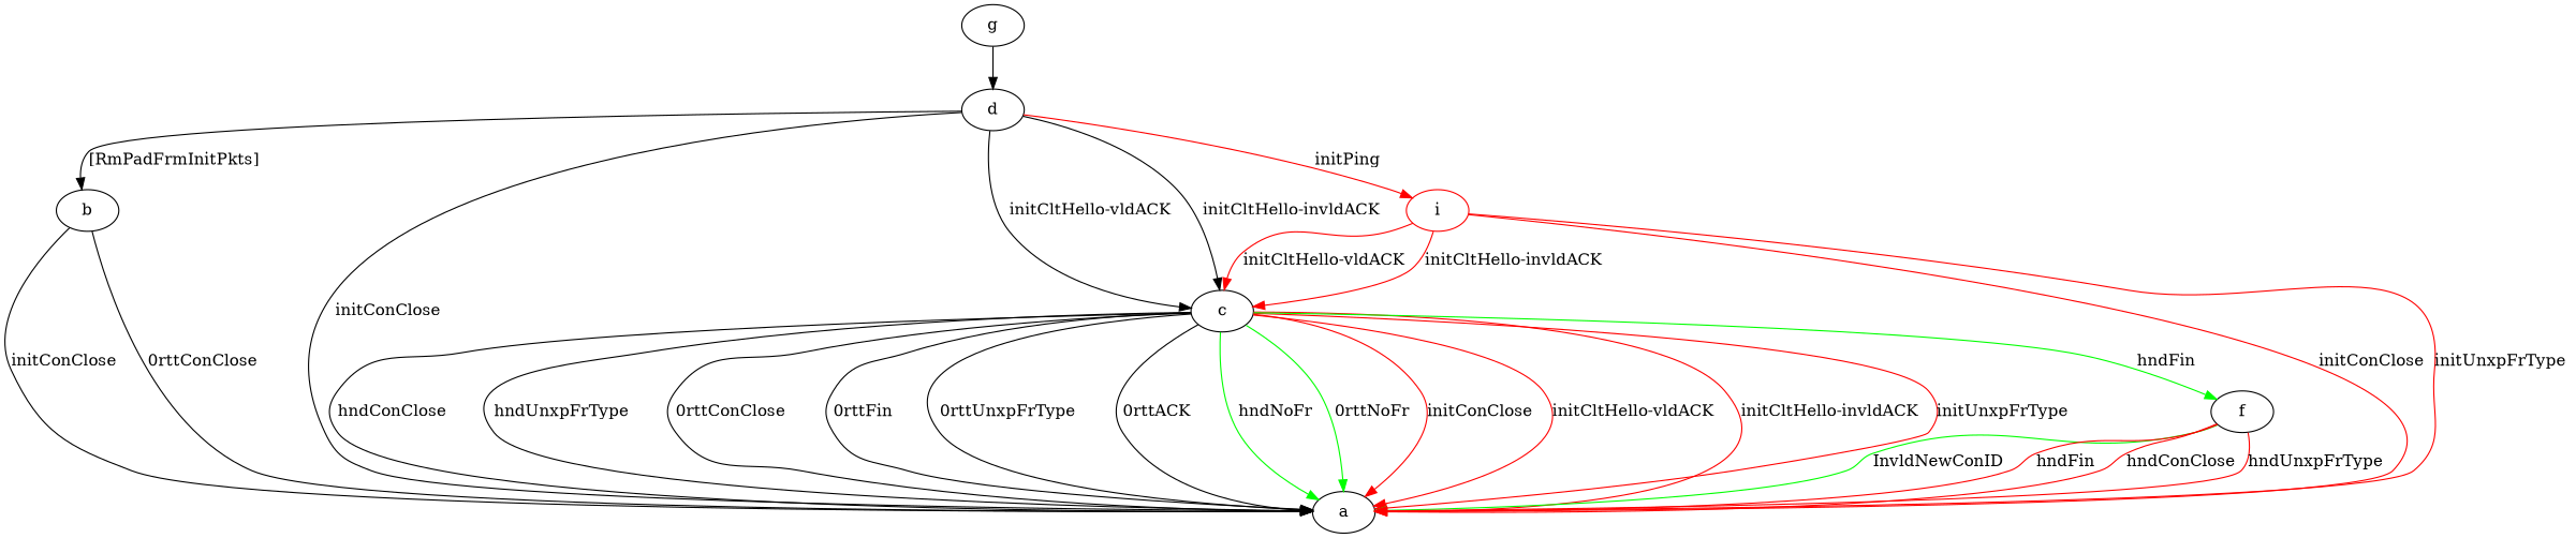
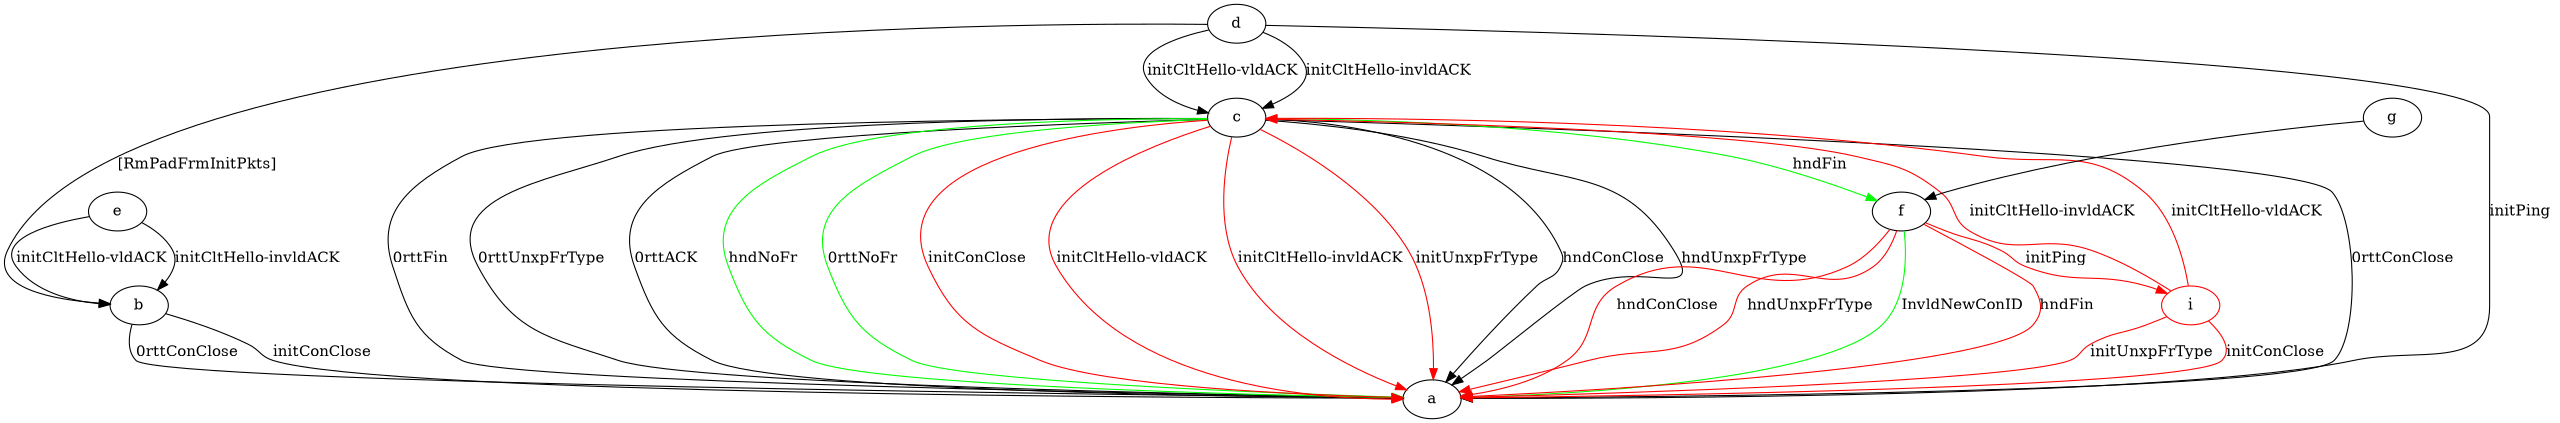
  digraph {
    b
    a
    c
    f
    d
    i [color=red]
+   e
    g
    b -> a [label="initConClose "]
    b -> a [label="0rttConClose "]
    c -> a [label="hndConClose "]
    c -> a [label="hndUnxpFrType "]
    c -> a [label="0rttConClose "]
    c -> a [label="0rttFin "]
    c -> a [label="0rttUnxpFrType "]
    c -> a [label="0rttACK "]
    c -> a [color=green label="hndNoFr "]
    c -> a [color=green label="0rttNoFr "]
    c -> a [color=red label="initConClose "]
    c -> a [color=red label="initCltHello-vldACK "]
    c -> a [color=red label="initCltHello-invldACK "]
    c -> a [color=red label="initUnxpFrType "]
    c -> f [color=green label="hndFin "]
    f -> a [color=green label="InvldNewConID "]
    f -> a [color=red label="hndFin "]
    f -> a [color=red label="hndConClose "]
    f -> a [color=red label="hndUnxpFrType "]
    d -> b [label="[RmPadFrmInitPkts] "]
-   d -> a [label="initConClose "]
+   d -> a [label="initPing "]
    d -> c [label="initCltHello-vldACK "]
    d -> c [label="initCltHello-invldACK "]
-   d -> i [color=red label="initPing "]
+   f -> i [color=red label="initPing "]
    i -> a [color=red label="initConClose "]
    i -> a [color=red label="initUnxpFrType "]
    i -> c [color=red label="initCltHello-vldACK "]
    i -> c [color=red label="initCltHello-invldACK "]
-   g -> d
+   e -> b [label="initCltHello-vldACK "]
+   e -> b [label="initCltHello-invldACK "]
+   g -> f
  }
